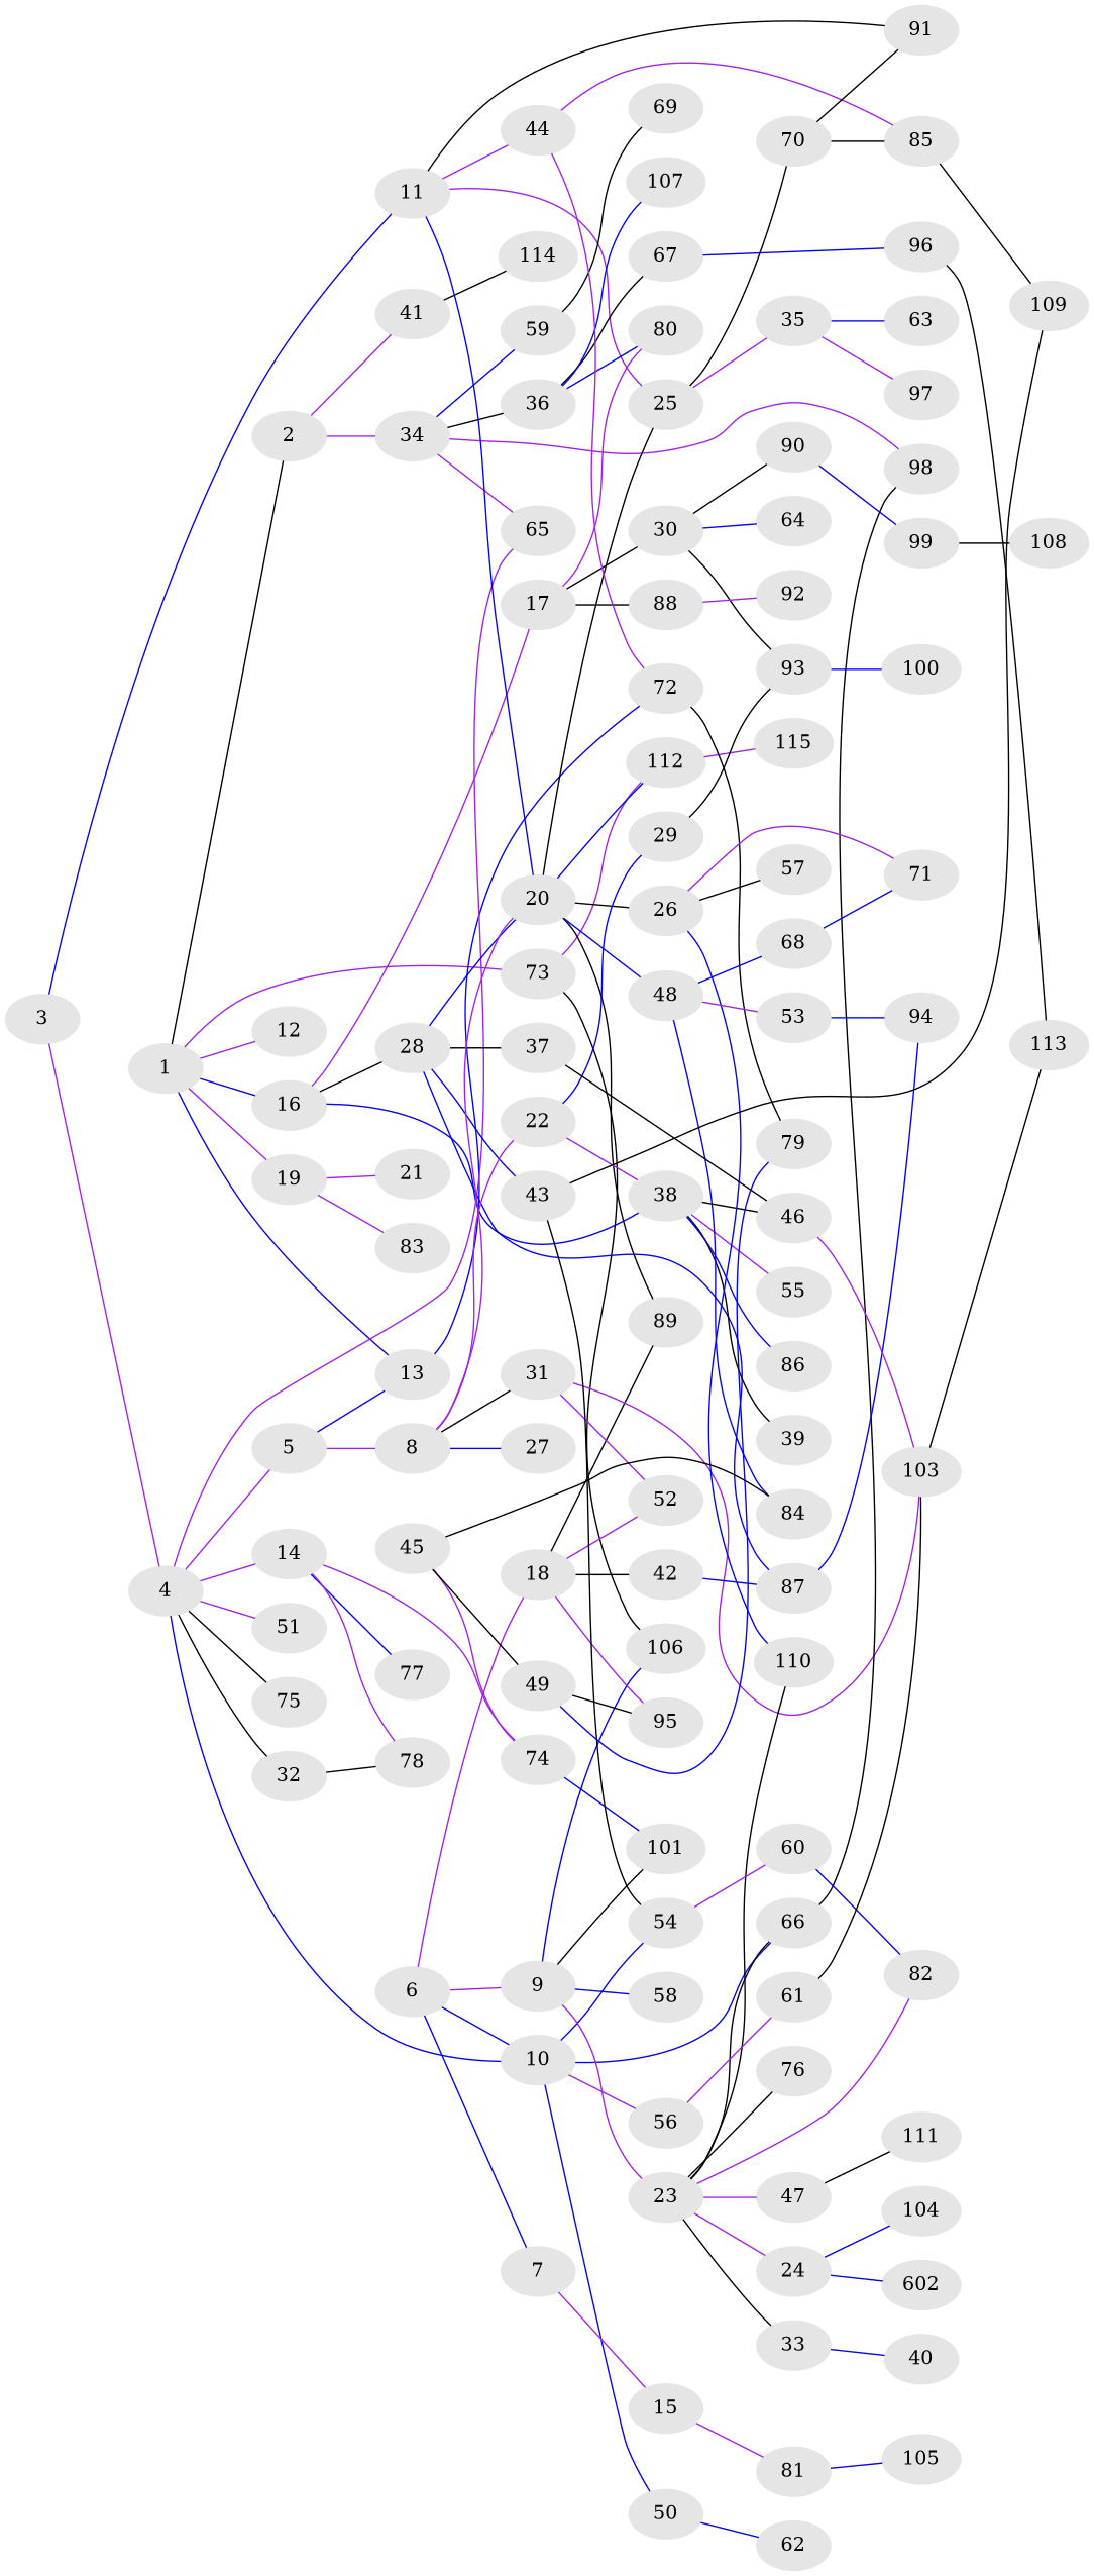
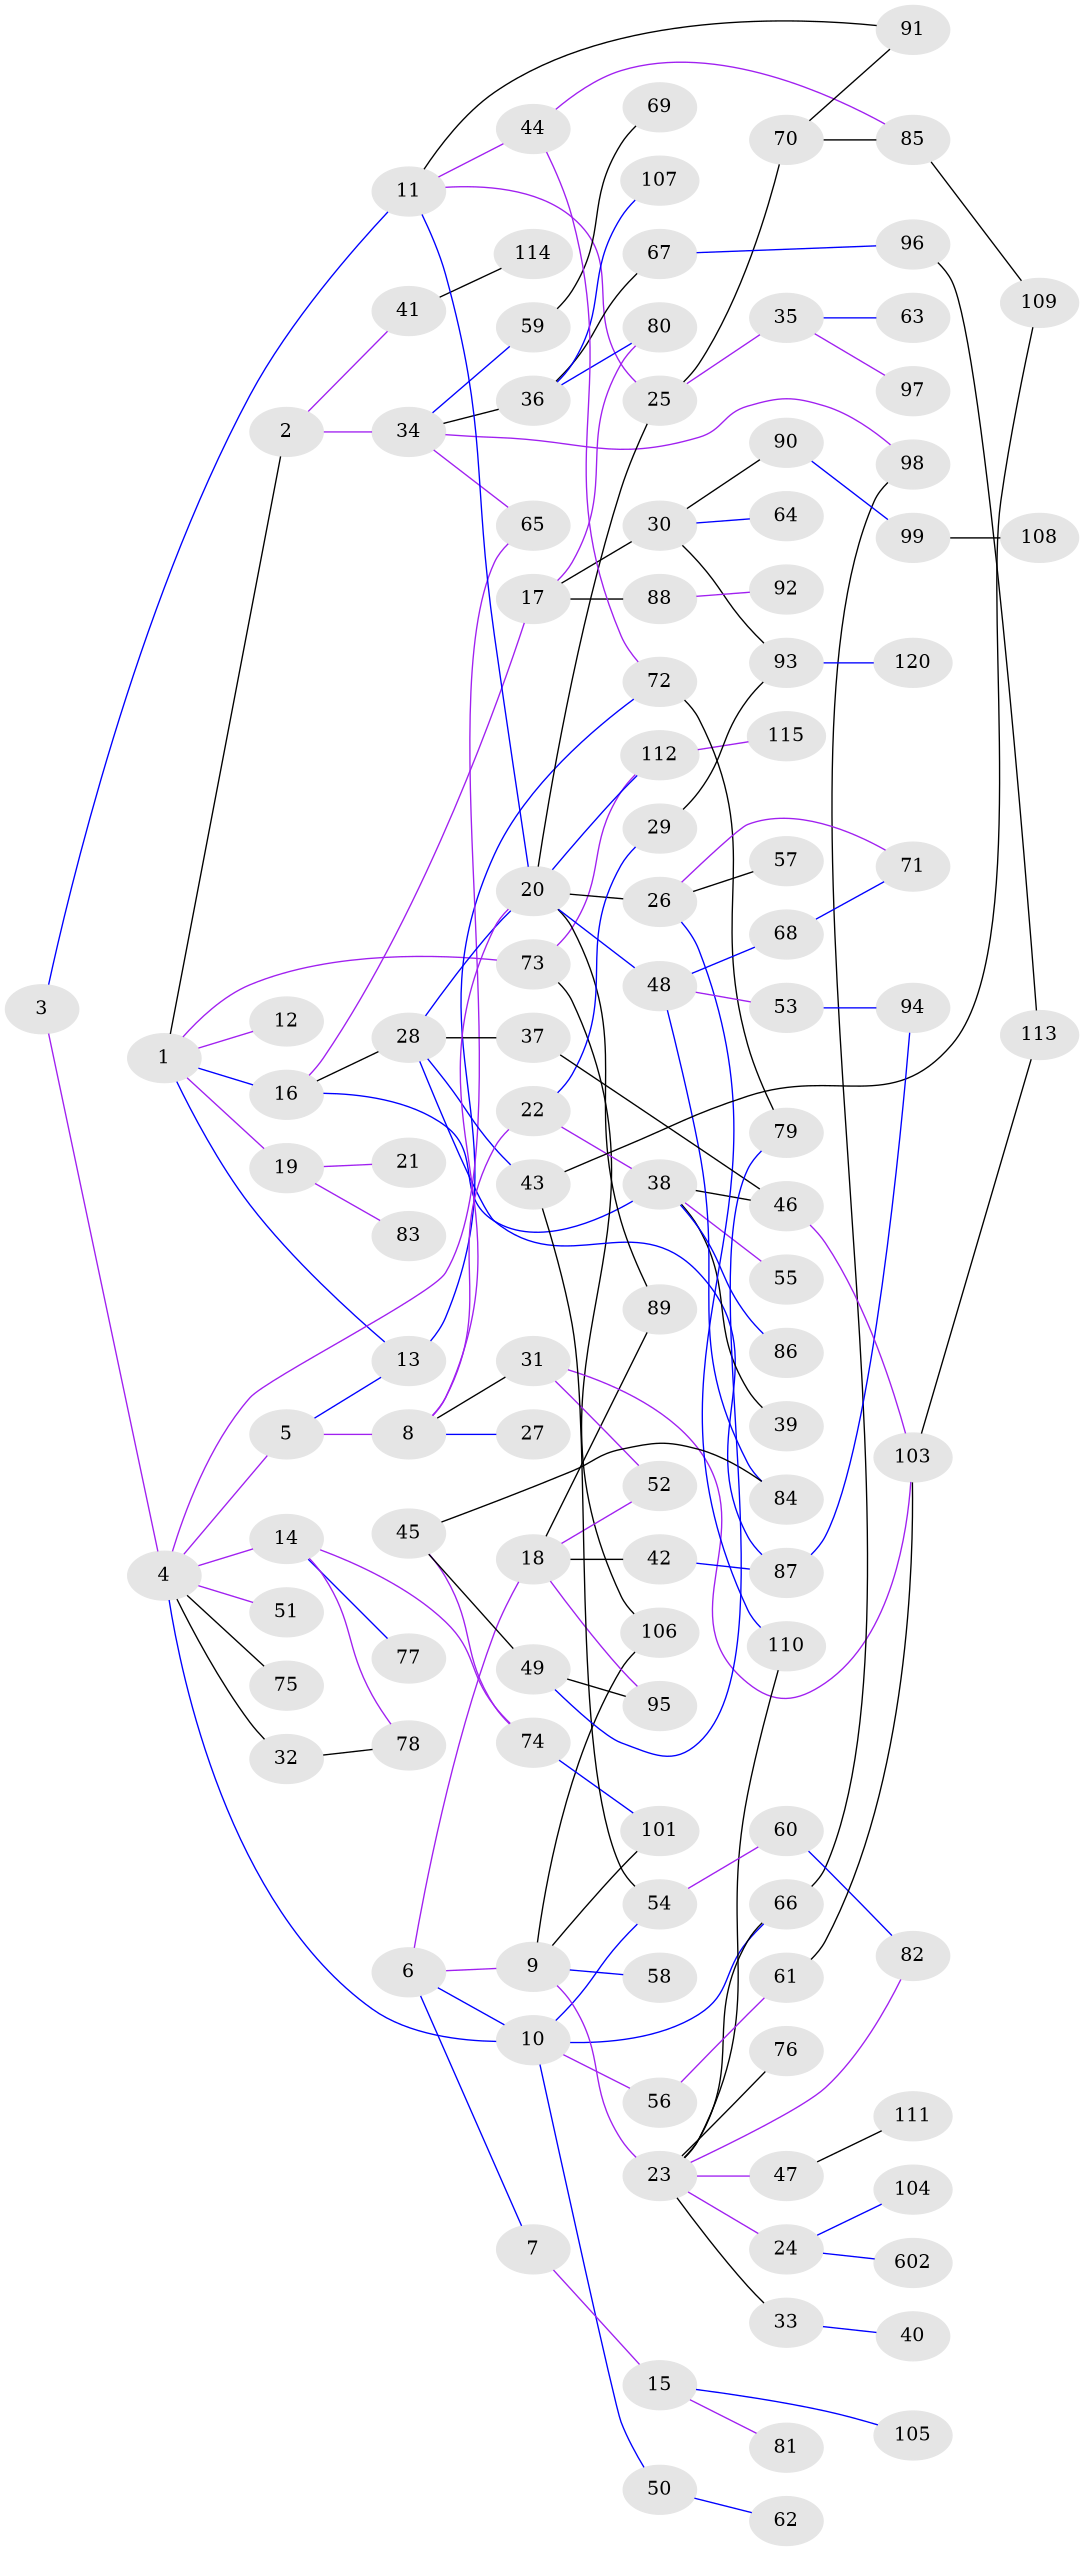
  graph {
    rankdir=LR
    node [color=gray90 style=filled]
    edge [color=purple]
    1
    2
    12
    16
    19
    73
    13
    34
    41
    3
    4
    11
    17
    28
    38
    21
    83
    106
    112
    65
    36
    59
    98
    114
    5
    14
    32
    51
    75
    10
    20
    25
    44
    91
    8
    6
    7
    9
    18
    74
    77
    78
    22
    27
    31
    72
    15
    23
    58
    101
    50
    54
    56
    66
    42
    52
    89
    95
    81
    26
    48
    29
    103
    24
    33
    47
    76
    82
    110
    62
    60
    61
    35
    70
    85
    79
    105
    30
    80
    88
    37
    43
    87
    46
    39
    55
    86
    93
    64
    90
    92
    57
    71
    84
    53
    68
    115
    n98 [label=602]
    104
    40
    111
    63
    97
    109
    45
    49
    94
-   100
+   100 [label=120]
    99
    113
    67
    107
    69
    96
    108
    1 -- 2 [color=black]
    1 -- 12
    1 -- 16 [color=blue]
    1 -- 19
    1 -- 73
    1 -- 13 [color=blue]
    2 -- 34
    2 -- 41
    16 -- 17
    16 -- 28 [color=black]
    16 -- 38 [color=blue]
    19 -- 21
    19 -- 83
    73 -- 106 [color=black]
    73 -- 112
    13 -- 72 [color=blue]
    34 -- 65
    34 -- 36 [color=black]
    34 -- 59 [color=blue]
    34 -- 98
    41 -- 114 [color=black]
    3 -- 4
    3 -- 11 [color=blue]
    4 -- 65
    4 -- 5
    4 -- 14
    4 -- 32 [color=black]
    4 -- 51
    4 -- 75 [color=black]
    4 -- 10 [color=blue]
    11 -- 20 [color=blue]
    11 -- 25
    11 -- 44
    11 -- 91 [color=black]
    17 -- 30 [color=black]
    17 -- 80
    17 -- 88 [color=black]
    28 -- 20 [color=blue]
    28 -- 37 [color=black]
    28 -- 43 [color=blue]
    28 -- 87 [color=blue]
    38 -- 46 [color=black]
    38 -- 39 [color=black]
    38 -- 55
    38 -- 86 [color=blue]
    112 -- 115
    36 -- 80 [color=blue]
    36 -- 67 [color=black]
    36 -- 107 [color=blue]
    59 -- 69 [color=black]
    5 -- 13 [color=blue]
    5 -- 8
    14 -- 74
    14 -- 77 [color=blue]
    14 -- 78
    32 -- 78 [color=black]
    10 -- 50 [color=blue]
    10 -- 54 [color=blue]
    10 -- 56
    10 -- 66 [color=blue]
    20 -- 112 [color=blue]
    20 -- 25 [color=black]
    20 -- 89 [color=black]
    20 -- 26 [color=black]
    20 -- 48 [color=blue]
    25 -- 35
    25 -- 70 [color=black]
    44 -- 72
    44 -- 85
    8 -- 20
    8 -- 22
    8 -- 27 [color=blue]
    8 -- 31 [color=black]
    6 -- 10 [color=blue]
    6 -- 7 [color=blue]
    6 -- 9
    6 -- 18
    7 -- 15
-   9 -- 106 [color=blue]
+   9 -- 106 [color=black]
    9 -- 23
    9 -- 58 [color=blue]
    9 -- 101 [color=black]
    18 -- 42 [color=black]
    18 -- 52
    18 -- 89 [color=black]
    18 -- 95
    74 -- 101 [color=blue]
    22 -- 38
    22 -- 29 [color=blue]
    31 -- 52
    31 -- 103
    72 -- 79 [color=black]
    15 -- 81
    23 -- 66 [color=black]
    23 -- 24
    23 -- 33 [color=black]
    23 -- 47
    23 -- 76 [color=black]
    23 -- 82
    23 -- 110 [color=black]
    50 -- 62 [color=blue]
    54 -- 60
    56 -- 61
    66 -- 98 [color=black]
    42 -- 87 [color=blue]
-   81 -- 105 [color=blue]
+   15 -- 105 [color=blue]
    26 -- 110 [color=blue]
    26 -- 57 [color=black]
    26 -- 71
    48 -- 84 [color=blue]
    48 -- 53
    48 -- 68 [color=blue]
    29 -- 93 [color=black]
    103 -- 113 [color=black]
    24 -- n98 [color=blue]
    24 -- 104 [color=blue]
    33 -- 40 [color=blue]
    47 -- 111 [color=black]
    60 -- 82 [color=blue]
    61 -- 103 [color=black]
    35 -- 63 [color=blue]
    35 -- 97
    70 -- 91 [color=black]
    70 -- 85 [color=black]
    85 -- 109 [color=black]
    30 -- 93 [color=black]
    30 -- 64 [color=blue]
    30 -- 90 [color=black]
    88 -- 92
    37 -- 46 [color=black]
    43 -- 54 [color=black]
    43 -- 109 [color=black]
    87 -- 94 [color=blue]
    46 -- 103
    93 -- 100 [color=blue]
    90 -- 99 [color=blue]
    53 -- 94 [color=blue]
    68 -- 71 [color=blue]
    45 -- 74
    45 -- 84 [color=black]
    45 -- 49 [color=black]
    49 -- 95 [color=black]
    49 -- 79 [color=blue]
    99 -- 108 [color=black]
    67 -- 96 [color=blue]
    96 -- 113 [color=black]
  }
